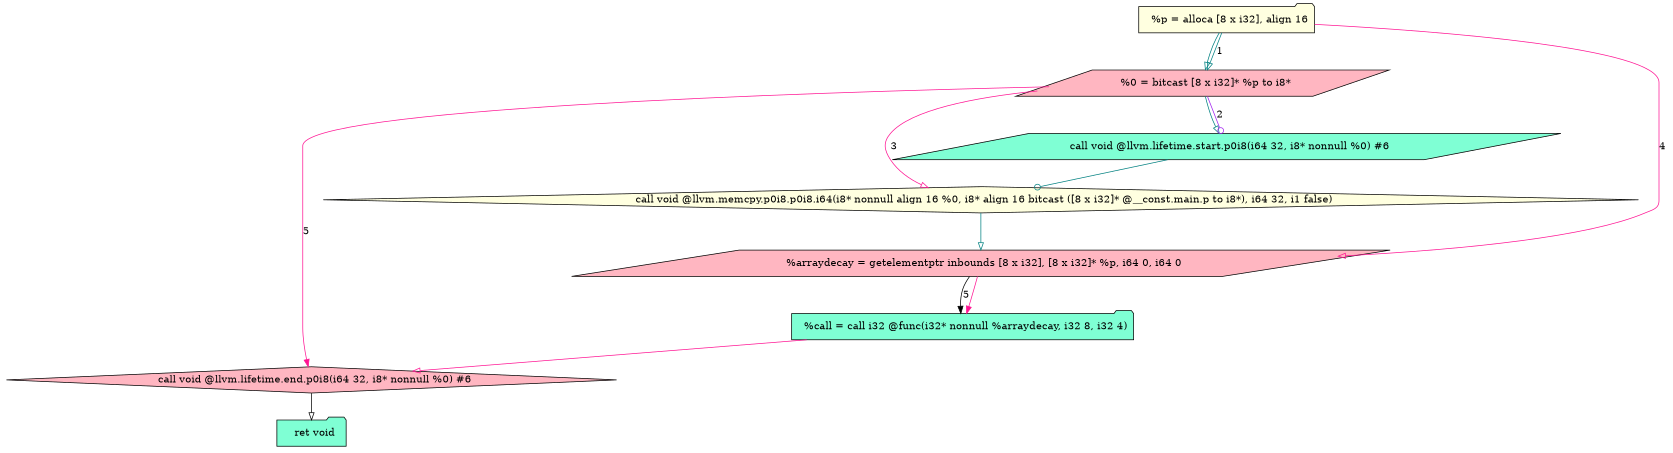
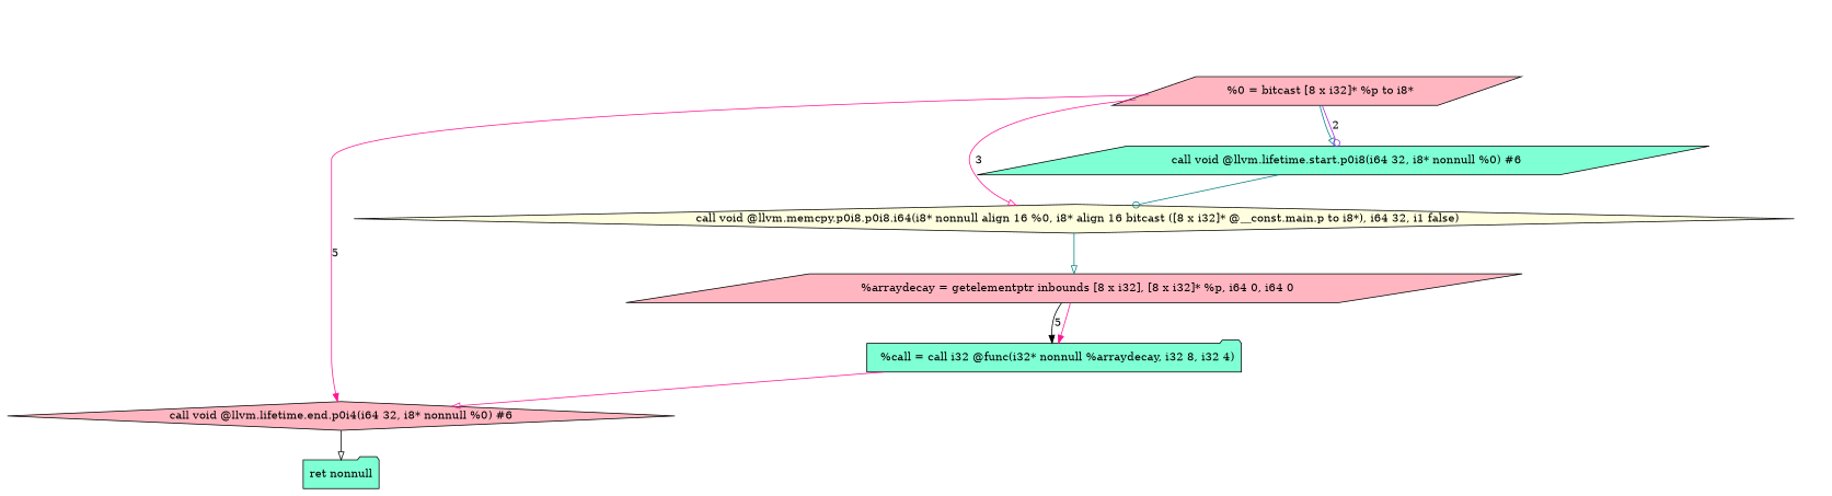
  digraph {
    node [fillcolor=lightpink shape=folder style=filled]
    edge [arrowhead=onormal color=teal]
-   n1 [fillcolor=lightyellow label="  %p = alloca [8 x i32], align 16"]
    n2 [label="  %0 = bitcast [8 x i32]* %p to i8*" shape=parallelogram]
    n3 [label="  %arraydecay = getelementptr inbounds [8 x i32], [8 x i32]* %p, i64 0, i64 0" shape=parallelogram]
    n4 [fillcolor=aquamarine label="  call void @llvm.lifetime.start.p0i8(i64 32, i8* nonnull %0) #6" shape=parallelogram]
    n5 [fillcolor=lightyellow label="  call void @llvm.memcpy.p0i8.p0i8.i64(i8* nonnull align 16 %0, i8* align 16 bitcast ([8 x i32]* @__const.main.p to i8*), i64 32, i1 false)" shape=diamond]
-   n6 [label="  call void @llvm.lifetime.end.p0i8(i64 32, i8* nonnull %0) #6" shape=diamond]
+   n6 [label="call void @llvm.lifetime.end.p0i4(i64 32, i8* nonnull %0) #6" shape=diamond]
    n7 [fillcolor=aquamarine label="  %call = call i32 @func(i32* nonnull %arraydecay, i32 8, i32 4)"]
-   n8 [fillcolor=aquamarine label="  ret void"]
-   n1 -> n2
-   n1 -> n2 [label=1]
-   n1 -> n3 [color=deeppink label=4]
+   n8 [fillcolor=aquamarine label="ret nonnull"]
    n2 -> n4
    n2 -> n4 [arrowhead=odot color=purple label=2]
    n2 -> n5 [color=deeppink label=3]
    n2 -> n6 [arrowhead=normal color=deeppink label=5]
    n3 -> n7 [arrowhead=normal color=deeppink]
    n3 -> n7 [arrowhead=normal color=black label=5]
    n4 -> n5 [arrowhead=odot]
    n5 -> n3
    n6 -> n8 [color=black]
    n7 -> n6 [color=deeppink]
  }
